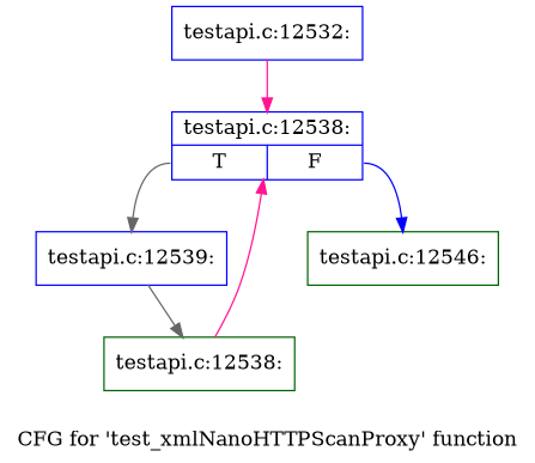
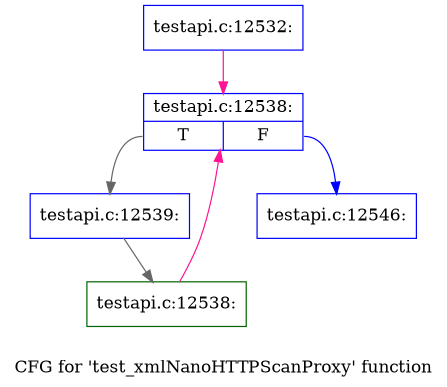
  digraph {
    label="CFG for 'test_xmlNanoHTTPScanProxy' function"
    node [shape=record color=blue]
    edge [color=deeppink]
    n1 [label="{testapi.c:12532:}"]
    n2 [label="{testapi.c:12538:|{<s0>T|<s1>F}}"]
    n3 [label="{testapi.c:12539:}"]
-   n4 [label="{testapi.c:12546:}" color=darkgreen]
+   n4 [label="{testapi.c:12546:}"]
    n5 [label="{testapi.c:12538:}" color=darkgreen]
    n1 -> n2
    n2 -> n3 [tailport=s0 color=gray40]
    n2 -> n4 [tailport=s1 color=blue]
    n3 -> n5 [color=gray40]
    n5 -> n2
  }
